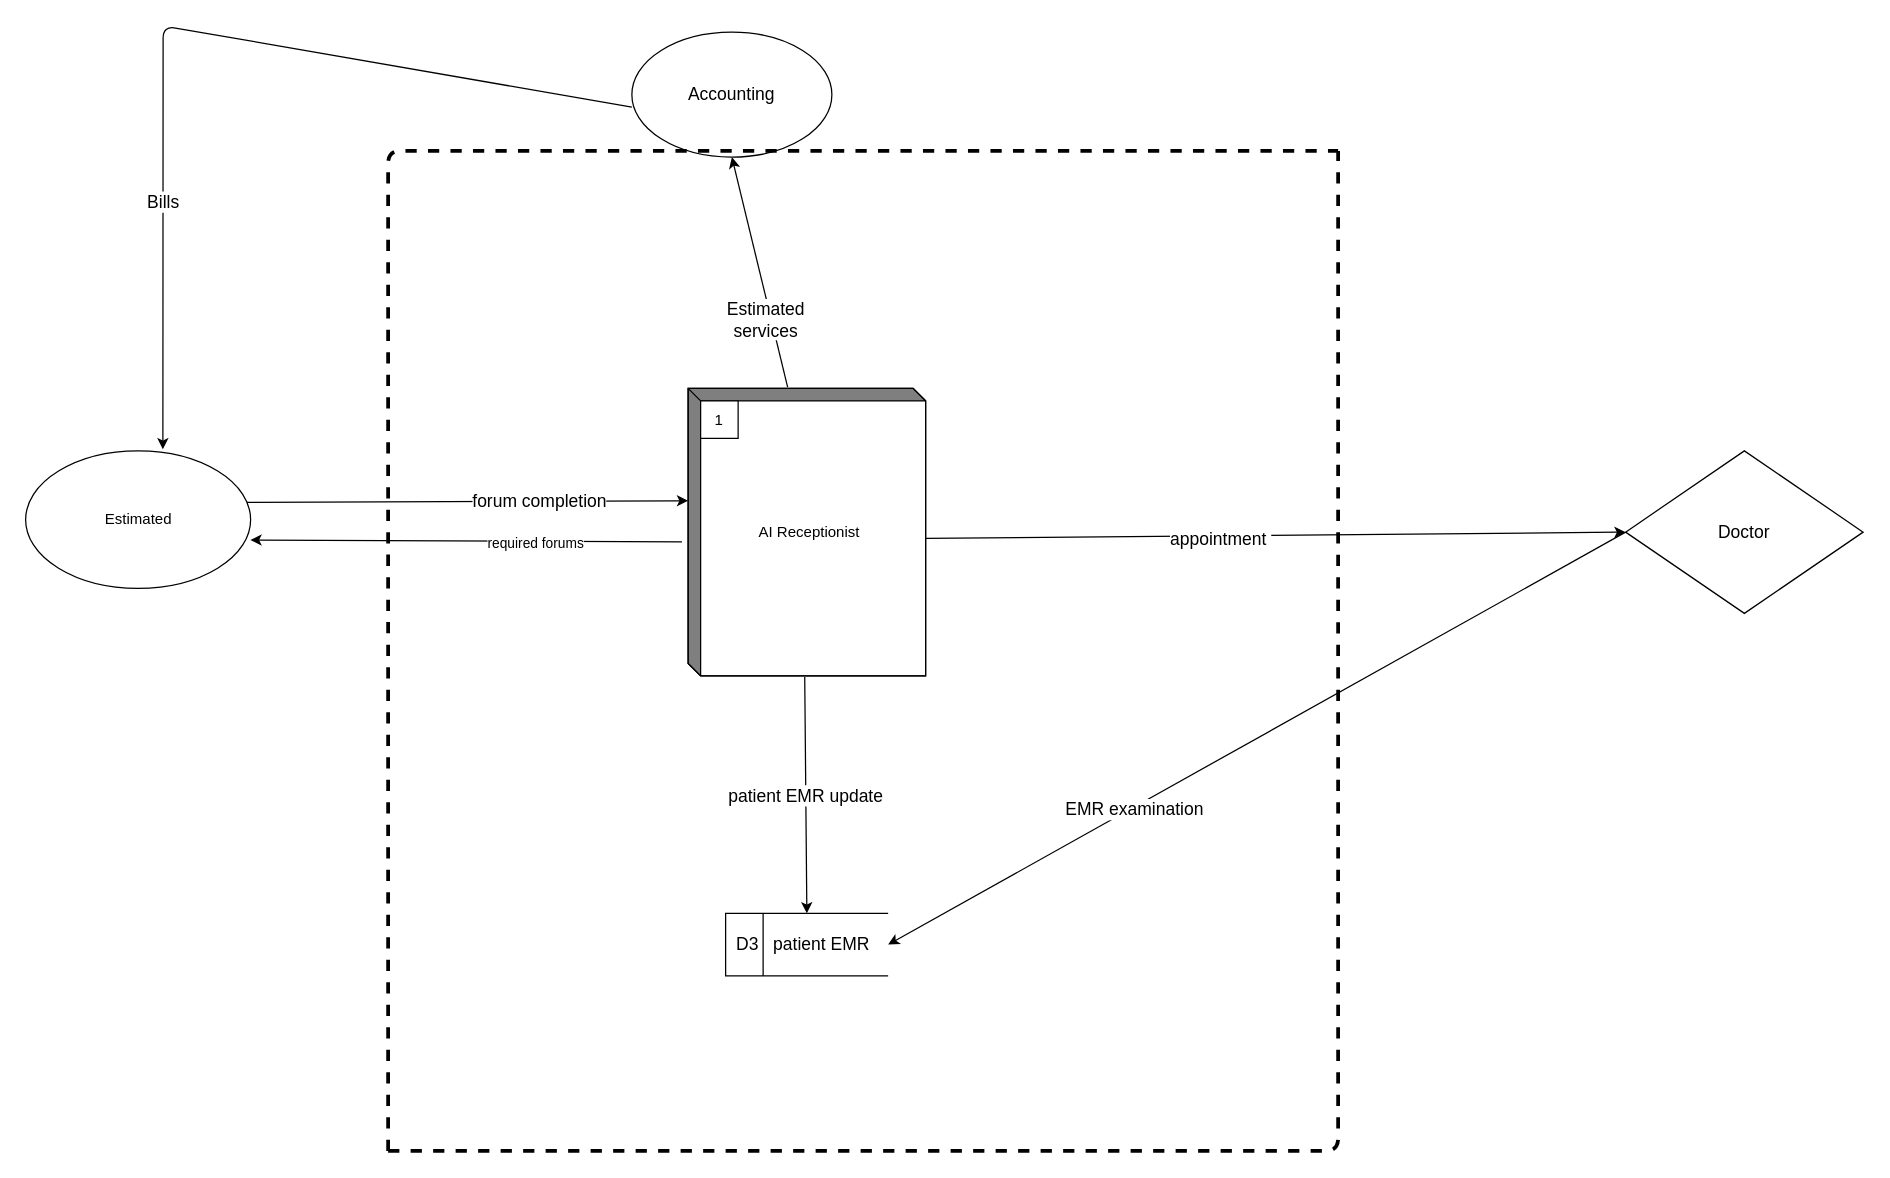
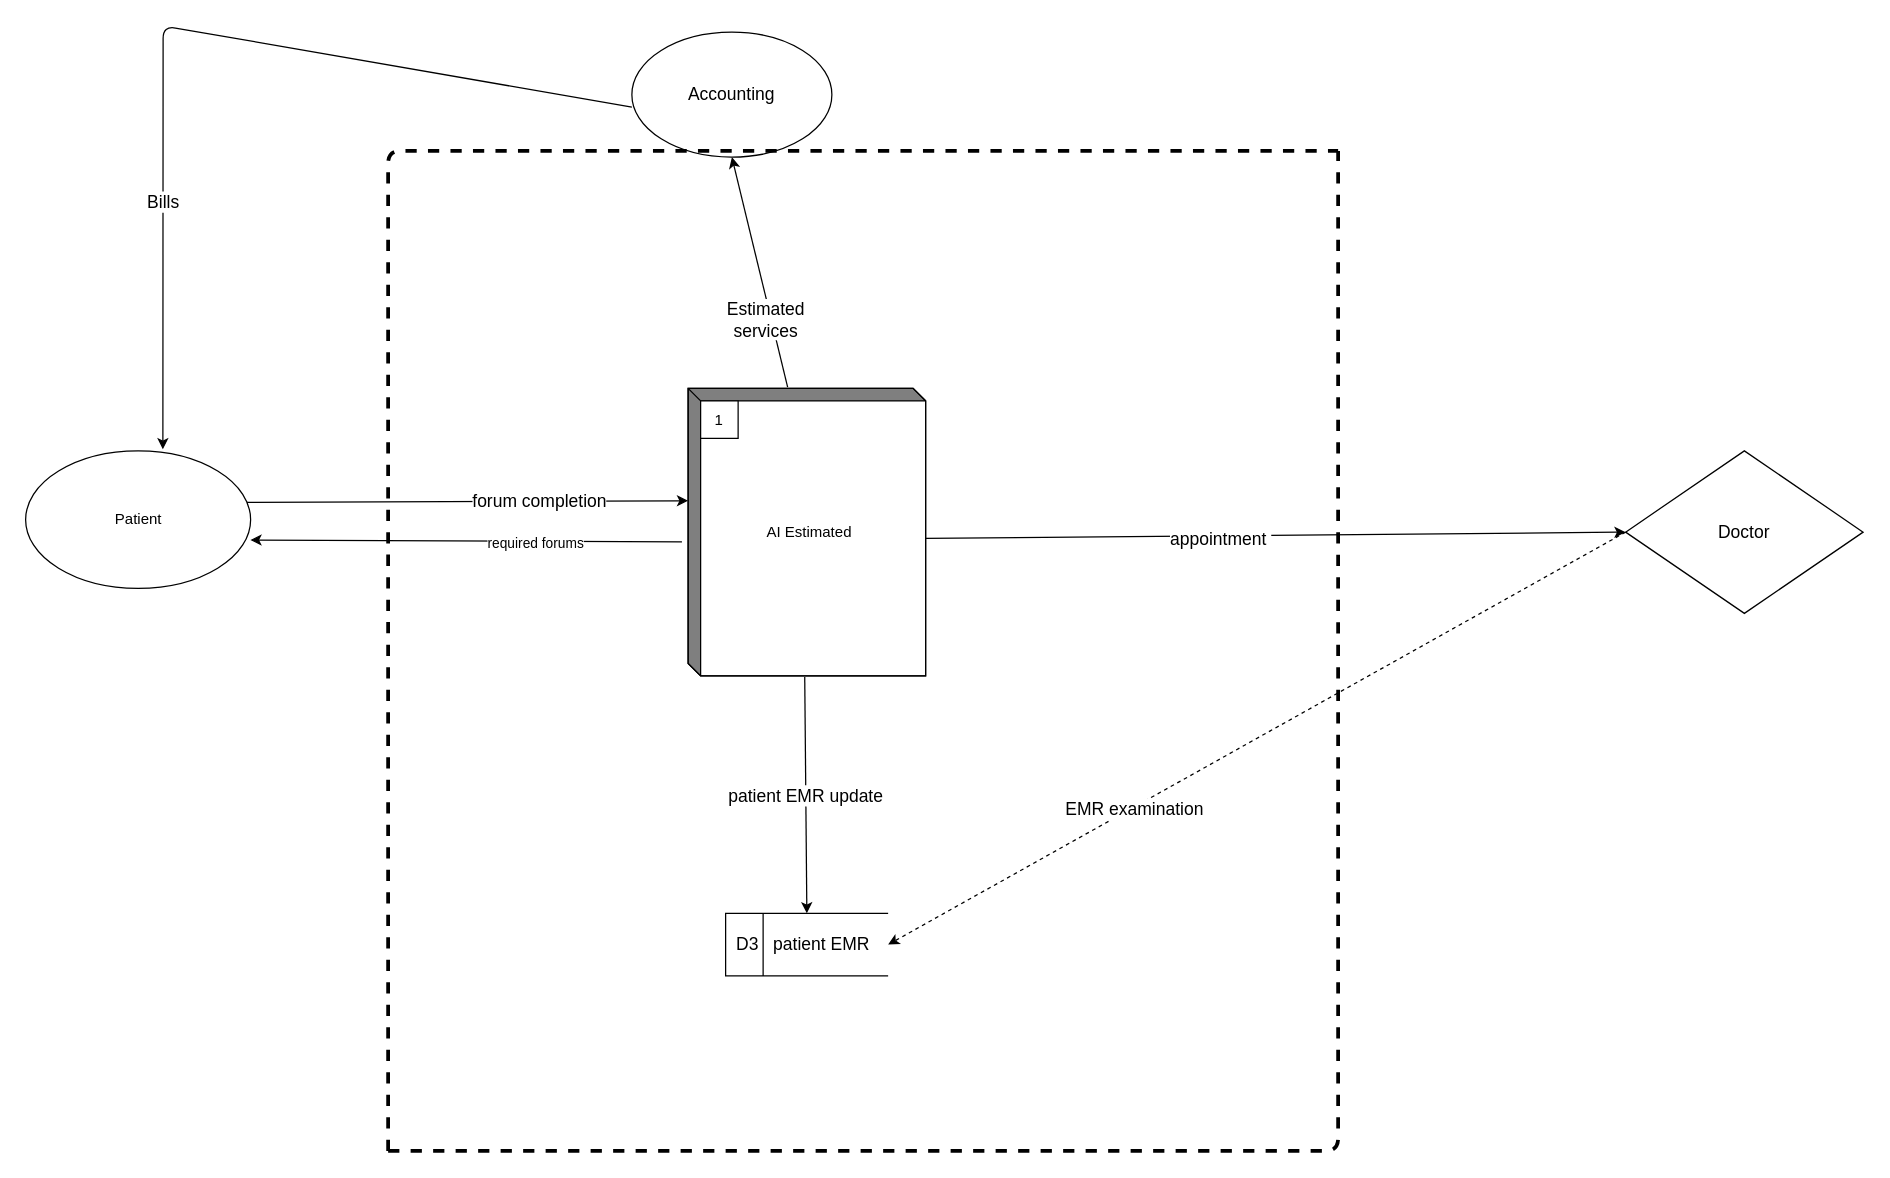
  <mxCell id="0" />
  <mxCell id="1" parent="0" />
  <mxCell id="2" value="forum completion" style="edgeStyle=none;html=1;exitX=0.981;exitY=0.374;exitDx=0;exitDy=0;entryX=0;entryY=0.391;entryDx=0;entryDy=0;entryPerimeter=0;strokeWidth=1;fontSize=14;exitPerimeter=0;" parent="1" source="4" target="11" edge="1"><mxGeometry x="0.323" relative="1" as="geometry"><mxPoint as="offset" /></mxGeometry></mxCell>
  <mxCell id="3" value="Bills" style="edgeStyle=none;html=1;entryX=0.61;entryY=-0.011;entryDx=0;entryDy=0;strokeWidth=1;fontSize=14;entryPerimeter=0;exitX=0;exitY=0.6;exitDx=0;exitDy=0;exitPerimeter=0;" parent="1" source="17" target="4" edge="1"><mxGeometry x="0.45" relative="1" as="geometry"><Array as="points"><mxPoint x="130" y="20" /></Array><mxPoint x="390" y="180" as="sourcePoint" /><mxPoint as="offset" /></mxGeometry></mxCell>
- <mxCell id="4" value="Estimated" style="shape=ellipse;html=1;dashed=0;whitespace=wrap;perimeter=ellipsePerimeter;rounded=0;strokeColor=default;fillColor=default;gradientColor=none;" parent="1" vertex="1"><mxGeometry x="20" y="360" width="180" height="110" as="geometry" /></mxCell>
+ <mxCell id="4" value="Patient" style="shape=ellipse;html=1;dashed=0;whitespace=wrap;perimeter=ellipsePerimeter;rounded=0;strokeColor=default;fillColor=default;gradientColor=none;" parent="1" vertex="1"><mxGeometry x="20" y="360" width="180" height="110" as="geometry" /></mxCell>
  <mxCell id="5" style="edgeStyle=none;html=1;exitX=0;exitY=0;exitDx=190;exitDy=120;exitPerimeter=0;entryX=0;entryY=0.5;entryDx=0;entryDy=0;strokeWidth=1;fontSize=14;" parent="1" source="11" target="16" edge="1"><mxGeometry relative="1" as="geometry"><Array as="points" /><mxPoint x="720" y="600" as="sourcePoint" /><mxPoint x="1181.78" y="365.23" as="targetPoint" /></mxGeometry></mxCell>
  <mxCell id="6" value="appointment&amp;nbsp;" style="edgeLabel;html=1;align=center;verticalAlign=middle;resizable=0;points=[];fontSize=14;" parent="5" vertex="1" connectable="0"><mxGeometry x="-0.18" relative="1" as="geometry"><mxPoint x="6" y="3" as="offset" /></mxGeometry></mxCell>
  <mxCell id="7" value="patient EMR update" style="edgeStyle=none;html=1;entryX=0.5;entryY=0;entryDx=0;entryDy=0;strokeWidth=1;fontSize=14;exitX=0.491;exitY=1.004;exitDx=0;exitDy=0;exitPerimeter=0;" parent="1" source="11" target="13" edge="1"><mxGeometry relative="1" as="geometry"><mxPoint x="660" y="480" as="sourcePoint" /></mxGeometry></mxCell>
  <mxCell id="8" value="Estimated&lt;br&gt;services" style="edgeStyle=none;html=1;entryX=0.5;entryY=1;entryDx=0;entryDy=0;strokeWidth=1;fontSize=14;exitX=0.419;exitY=-0.004;exitDx=0;exitDy=0;exitPerimeter=0;" parent="1" source="11" target="17" edge="1"><mxGeometry x="-0.383" y="4" relative="1" as="geometry"><mxPoint x="520" y="360" as="sourcePoint" /><mxPoint y="1" as="offset" /></mxGeometry></mxCell>
  <mxCell id="9" style="edgeStyle=none;html=1;entryX=0.999;entryY=0.648;entryDx=0;entryDy=0;entryPerimeter=0;exitX=-0.026;exitY=0.534;exitDx=0;exitDy=0;exitPerimeter=0;" edge="1" parent="1" source="11" target="4"><mxGeometry relative="1" as="geometry"><mxPoint x="590" y="430" as="sourcePoint" /><mxPoint x="330" y="440" as="targetPoint" /></mxGeometry></mxCell>
  <mxCell id="10" value="required forums" style="edgeLabel;html=1;align=center;verticalAlign=middle;resizable=0;points=[];" vertex="1" connectable="0" parent="9"><mxGeometry x="0.304" y="2" relative="1" as="geometry"><mxPoint x="107" as="offset" /></mxGeometry></mxCell>
- <mxCell id="11" value="&amp;nbsp;AI Receptionist" style="html=1;dashed=0;whitespace=wrap;shape=mxgraph.dfd.externalEntity" parent="1" vertex="1"><mxGeometry x="550" y="310" width="190" height="230" as="geometry" /></mxCell>
+ <mxCell id="11" value="&amp;nbsp;AI Estimated" style="html=1;dashed=0;whitespace=wrap;shape=mxgraph.dfd.externalEntity" parent="1" vertex="1"><mxGeometry x="550" y="310" width="190" height="230" as="geometry" /></mxCell>
  <mxCell id="12" value="1" style="autosize=1;part=1;resizable=0;strokeColor=inherit;fillColor=inherit;gradientColor=inherit;" parent="11" vertex="1"><mxGeometry width="30" height="30" relative="1" as="geometry"><mxPoint x="10" y="10" as="offset" /></mxGeometry></mxCell>
  <mxCell id="13" value="&amp;nbsp;D3&amp;nbsp; &amp;nbsp;patient EMR" style="html=1;dashed=0;whitespace=wrap;shape=mxgraph.dfd.dataStoreID;align=left;spacingLeft=3;points=[[0,0],[0.5,0],[1,0],[0,0.5],[1,0.5],[0,1],[0.5,1],[1,1]];fontSize=14;" parent="1" vertex="1"><mxGeometry x="580" y="730" width="130" height="50" as="geometry" /></mxCell>
- <mxCell id="14" style="edgeStyle=none;html=1;exitX=0;exitY=0.5;exitDx=0;exitDy=0;entryX=1;entryY=0.5;entryDx=0;entryDy=0;strokeWidth=1;fontSize=14;" parent="1" source="16" target="13" edge="1"><mxGeometry relative="1" as="geometry" /></mxCell>
+ <mxCell id="14" style="edgeStyle=none;html=1;exitX=0;exitY=0.5;exitDx=0;exitDy=0;entryX=1;entryY=0.5;entryDx=0;entryDy=0;strokeWidth=1;fontSize=14;dashed=1;" parent="1" source="16" target="13" edge="1"><mxGeometry relative="1" as="geometry" /></mxCell>
  <mxCell id="15" value="EMR examination" style="edgeLabel;html=1;align=center;verticalAlign=middle;resizable=0;points=[];fontSize=14;" parent="14" vertex="1" connectable="0"><mxGeometry x="0.336" y="1" relative="1" as="geometry"><mxPoint as="offset" /></mxGeometry></mxCell>
  <mxCell id="16" value="Doctor" style="rhombus;whiteSpace=wrap;html=1;fontSize=14;" parent="1" vertex="1"><mxGeometry x="1300" y="360" width="190" height="130" as="geometry" /></mxCell>
  <mxCell id="17" value="Accounting" style="ellipse;whiteSpace=wrap;html=1;fontSize=14;" parent="1" vertex="1"><mxGeometry x="505" y="25" width="160" height="100" as="geometry" /></mxCell>
  <mxCell id="18" value="" style="endArrow=none;dashed=1;html=1;strokeWidth=3;" parent="1" edge="1"><mxGeometry width="50" height="50" relative="1" as="geometry"><mxPoint x="310" y="920" as="sourcePoint" /><mxPoint x="1070" y="120" as="targetPoint" /><Array as="points"><mxPoint x="310" y="120" /></Array></mxGeometry></mxCell>
  <mxCell id="19" value="" style="endArrow=none;dashed=1;html=1;strokeWidth=3;" parent="1" edge="1"><mxGeometry width="50" height="50" relative="1" as="geometry"><mxPoint x="310" y="920" as="sourcePoint" /><mxPoint x="1070" y="120" as="targetPoint" /><Array as="points"><mxPoint x="1070" y="920" /></Array></mxGeometry></mxCell>
